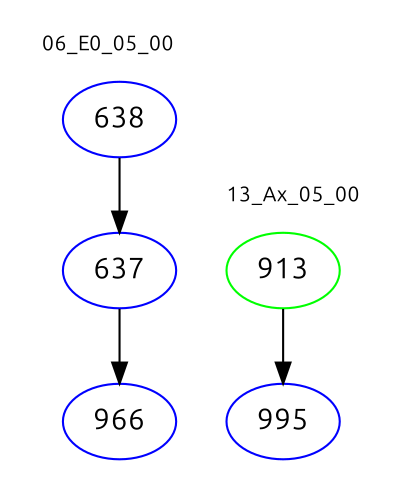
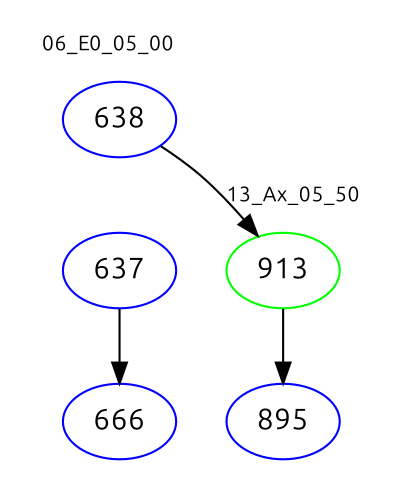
  digraph {
    fontname=Ubuntu
    node [color=blue fontname=Ubuntu]
    edge [color=black fontname=Ubuntu]
    n1 [color=green label=913]
-   n2 [label=995]
+   n2 [label=895]
    n3 [label=638]
    n4 [label=637]
-   n5 [label=966]
+   n5 [label=666]
    subgraph cluster_1 {
      color=white
      fontsize=10
-     label="13_Ax_05_00"
+     label="13_Ax_05_50"
      n1
      n2
    }
    subgraph cluster_2 {
      color=white
      fontsize=10
      label="06_E0_05_00"
      n3
      n4
      n5
    }
    n1 -> n2
-   n3 -> n4
+   n3 -> n1
    n4 -> n5
  }
